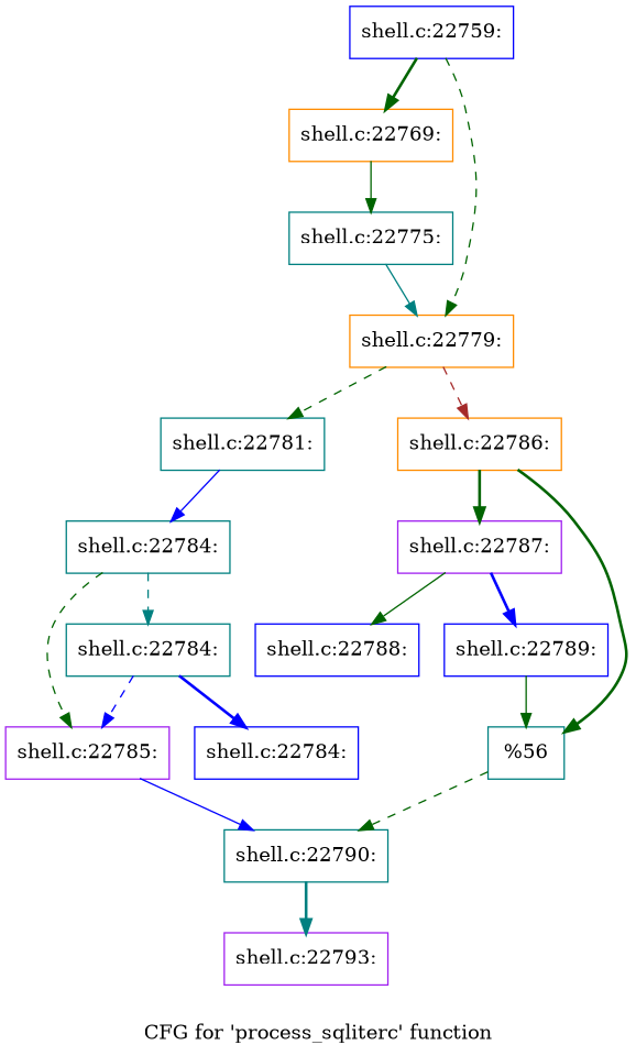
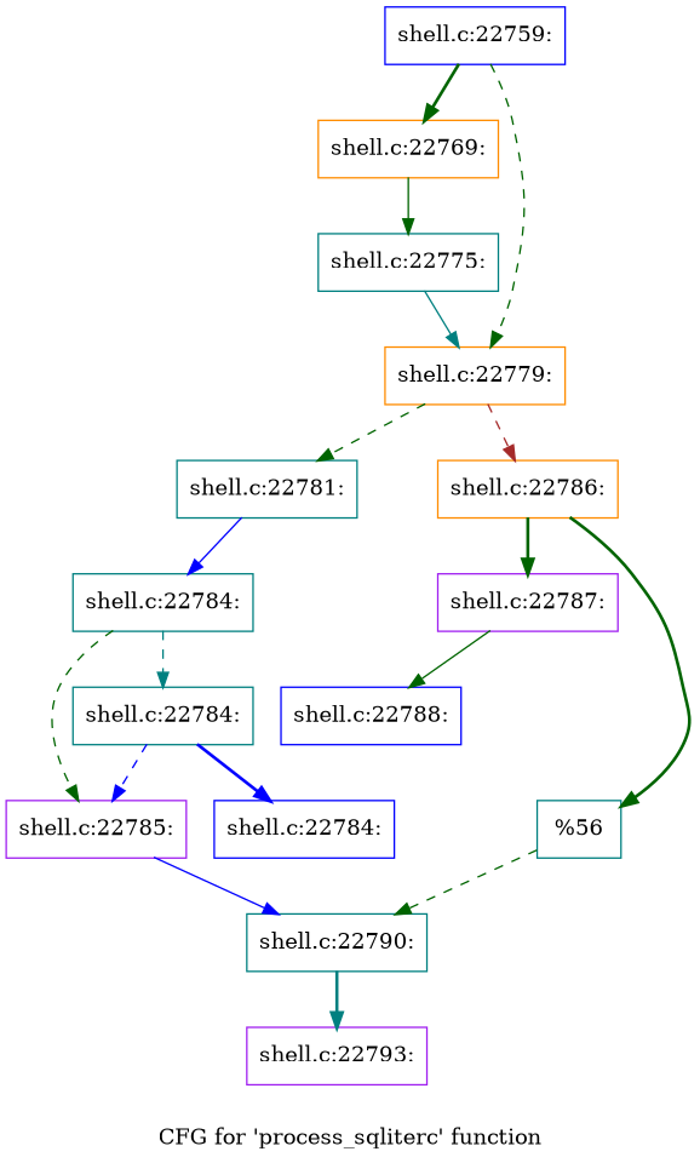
  digraph {
    label="CFG for 'process_sqliterc' function"
    node [color=teal shape=record]
    edge [color=darkgreen style=dashed]
    n1 [color=blue label="{shell.c:22759:}"]
    n2 [color=darkorange label="{shell.c:22769:}"]
    n3 [color=darkorange label="{shell.c:22779:}"]
    n4 [label="{shell.c:22775:}"]
    n5 [label="{shell.c:22781:}"]
    n6 [color=darkorange label="{shell.c:22786:}"]
    n7 [label="{shell.c:22784:}"]
    n8 [color=purple label="{shell.c:22787:}"]
    n9 [label="{%56}"]
    n10 [color=purple label="{shell.c:22793:}"]
    n11 [label="{shell.c:22784:}"]
    n12 [color=purple label="{shell.c:22785:}"]
    n13 [color=blue label="{shell.c:22788:}"]
-   n14 [color=blue label="{shell.c:22789:}"]
    n15 [label="{shell.c:22790:}"]
    n16 [color=blue label="{shell.c:22784:}"]
    n1 -> n2 [style=bold]
    n1 -> n3
    n2 -> n4 [style=solid]
    n3 -> n5
    n3 -> n6 [color=brown]
    n4 -> n3 [color=teal style=solid]
    n5 -> n7 [color=blue style=solid]
    n6 -> n8 [style=bold]
    n6 -> n9 [style=bold]
    n7 -> n11 [color=teal]
    n7 -> n12
    n8 -> n13 [style=solid]
-   n8 -> n14 [color=blue style=bold]
    n9 -> n15
    n11 -> n12 [color=blue]
    n11 -> n16 [color=blue style=bold]
    n12 -> n15 [color=blue style=solid]
-   n14 -> n9 [style=solid]
    n15 -> n10 [color=teal style=bold]
  }
